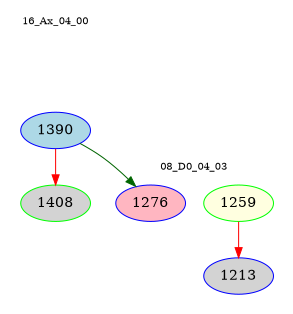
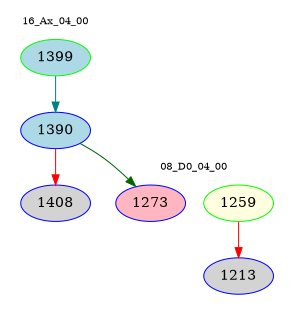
  digraph {
    node [color=blue fillcolor=lightblue style=filled]
    edge [color=red]
+   n1 [color=green label=1399]
    n2 [label=1390]
-   n3 [color=green fillcolor=lightgrey label=1408]
+   n3 [fillcolor=lightgrey label=1408]
    n4 [color=green fillcolor=lightyellow label=1259]
    n5 [fillcolor=lightgrey label=1213]
-   n6 [fillcolor=lightpink label=1276]
+   n6 [fillcolor=lightpink label=1273]
    subgraph cluster_1 {
      color=white
      fontsize=10
      label="16_Ax_04_00"
+     n1
      n2
      n3
    }
    subgraph cluster_2 {
      color=white
      fontsize=10
-     label="08_D0_04_03"
+     label="08_D0_04_00"
      n4
      n5
      n6
    }
+   n1 -> n2 [color=teal]
    n2 -> n3
    n2 -> n6 [color=darkgreen]
    n4 -> n5
  }
